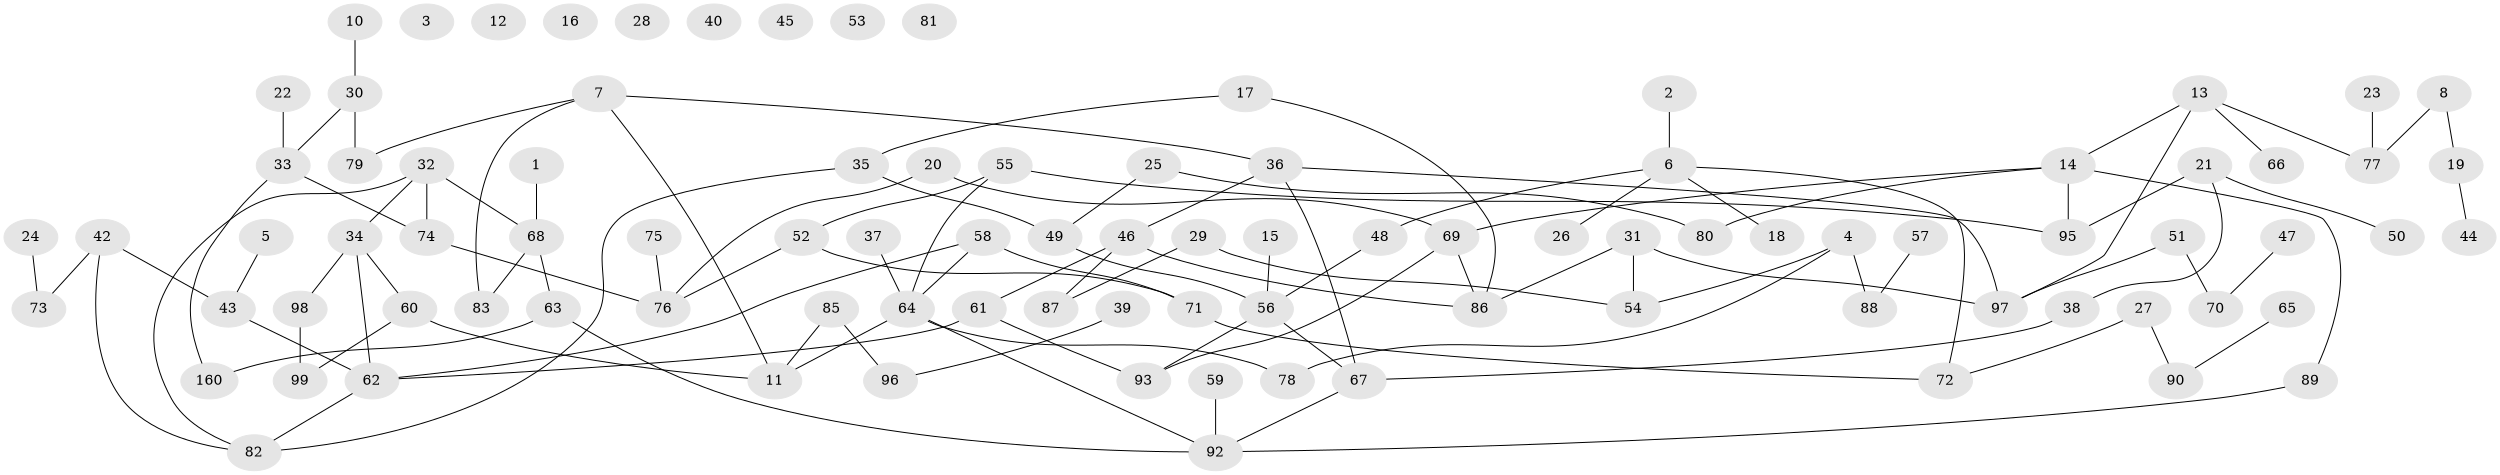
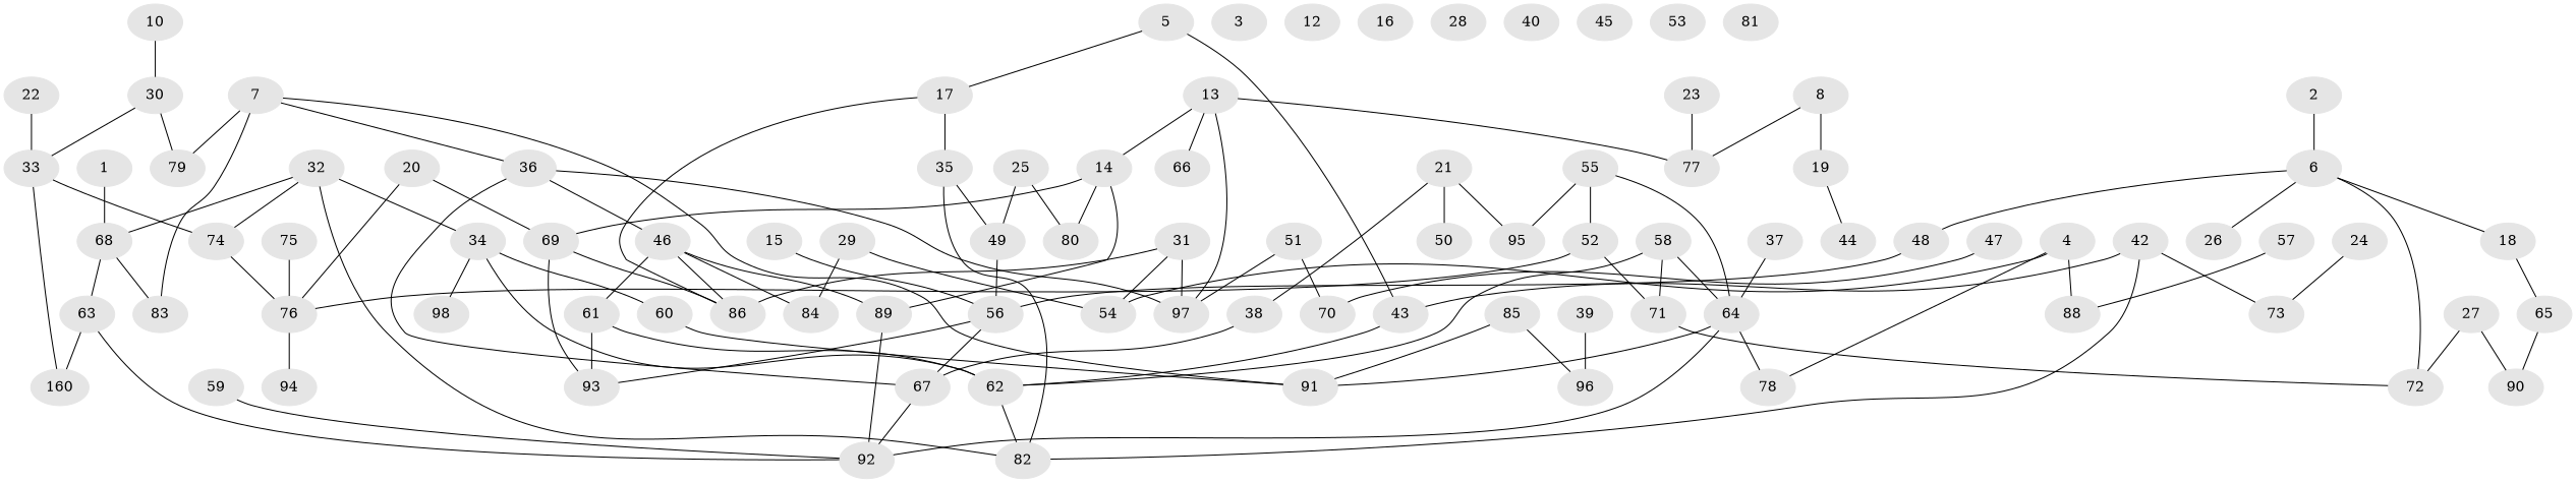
  graph {
    node [color=gray90 style=filled]
    1
    68
    83
    63
    2
    6
    18
    26
    72
    48
    3
    4
    54
    78
    88
    5
    17
    43
    35
    86
    62
    65
    56
    67
    93
    7
    36
    79
-   91 [label=11]
+   91
    97
    46
    8
    19
    77
    44
    49
    82
    37
    64
    10
    30
    33
    12
    13
    14
    66
    69
    80
    89
    95
    92
    15
    16
    90
    20
    76
+   94
    21
    38
    50
    22
    74
    n63 [label=160]
    23
    24
    73
    25
    27
    51
    70
    28
    29
-   87
+   87 [label=84]
    31
    32
    34
    60
    98
-   99
    61
    39
    96
    40
    42
    45
    47
    52
    71
    53
    55
    57
    58
    59
    75
    81
    85
    1 -- 68
    68 -- 83
    68 -- 63
    63 -- 92
    63 -- n63
    2 -- 6
    6 -- 18
    6 -- 26
    6 -- 72
    6 -- 48
+   18 -- 65
    48 -- 56
    4 -- 54
    4 -- 78
    4 -- 88
+   5 -- 17
    5 -- 43
    17 -- 35
    17 -- 86
    43 -- 62
    35 -- 49
    35 -- 82
    62 -- 82
    65 -- 90
    56 -- 67
    56 -- 93
    67 -- 92
    7 -- 83
    7 -- 36
    7 -- 79
    7 -- 91
    36 -- 67
    36 -- 97
    36 -- 46
    46 -- 86
+   46 -- 89
    46 -- 87
    46 -- 61
    8 -- 19
    8 -- 77
    19 -- 44
    49 -- 56
    37 -- 64
    64 -- 78
    64 -- 91
    64 -- 92
    10 -- 30
    30 -- 79
    30 -- 33
    33 -- 74
    33 -- n63
    13 -- 97
    13 -- 77
    13 -- 14
    13 -- 66
    14 -- 69
    14 -- 80
    14 -- 89
-   14 -- 95
    69 -- 86
    69 -- 93
    89 -- 92
    15 -- 56
    20 -- 69
    20 -- 76
+   76 -- 94
    21 -- 95
    21 -- 38
    21 -- 50
    38 -- 67
    22 -- 33
    74 -- 76
    23 -- 77
    24 -- 73
    25 -- 49
    25 -- 80
    27 -- 72
    27 -- 90
    51 -- 97
    51 -- 70
    29 -- 54
    29 -- 87
    31 -- 54
    31 -- 86
    31 -- 97
    32 -- 68
    32 -- 82
    32 -- 74
    32 -- 34
    34 -- 62
    34 -- 60
    34 -- 98
    60 -- 91
-   60 -- 99
-   98 -- 99
    61 -- 62
    61 -- 93
    39 -- 96
    42 -- 43
    42 -- 82
    42 -- 73
    47 -- 70
    52 -- 76
    52 -- 71
    71 -- 72
    55 -- 64
    55 -- 95
    55 -- 52
    57 -- 88
    58 -- 62
    58 -- 64
    58 -- 71
    59 -- 92
    75 -- 76
    85 -- 91
    85 -- 96
  }
